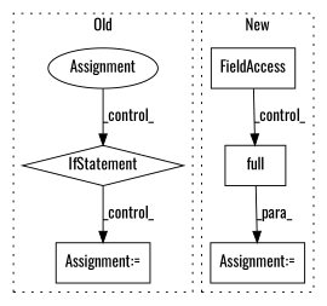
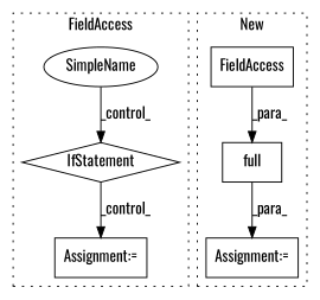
  digraph {
    fontname=Oswald
    node [a=7 fontname=Oswald l=1 shape=box]
    edge [fontname=Oswald]
    n1 [a=25 l="4,2" label=IfStatement s="545,568" shape=diamond]
    n2 [label="Assignment:=" s=585]
-   n3 [a=42 label=Assignment shape=ellipse l=""]
+   n3 [a=42 label=SimpleName shape=ellipse l=""]
    n4 [a=32 l="5,1" label=full s="596,616"]
    n5 [a=22 l=10 label=FieldAccess s=601]
    n6 [label="Assignment:=" s=589]
    subgraph cluster_1 {
-     label=Old
+     label=FieldAccess
      style=dotted
      n1
      n2
      n3
    }
    subgraph cluster_2 {
      label=New
      style=dotted
      n4
      n5
      n6
    }
    n1 -> n2 [label=_control_]
    n3 -> n1 [label=_control_]
    n4 -> n6 [label=_para_]
-   n5 -> n4 [label=_control_]
+   n5 -> n4 [label=_para_]
  }
